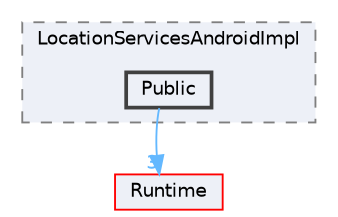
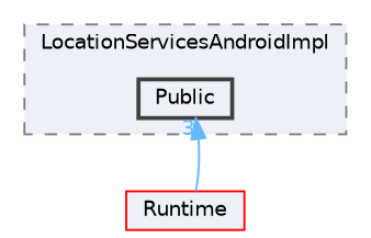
  digraph {
    compound=true
    node [fillcolor="#edf0f7" fontname=Helvetica fontsize=10 shape=box]
    n1 [color=grey25 height=0.2 label=Public style="filled,bold" width=0.4]
    n2 [color=red height=0.2 label=Runtime style=filled width=0.4]
    subgraph cluster_1 {
      bgcolor="#edf0f7"
      fontname=Helvetica
      fontsize=10
      label=LocationServicesAndroidImpl
      pencolor=grey50
      style="filled,dashed"
      n1
    }
-   n1 -> n2 [color=steelblue1 fontcolor=steelblue1 fontname=Helvetica fontsize=10 headlabel=3 labeldistance=1.5 labelfontname=Helvetica labelfontsize=10]
+   n2 -> n1 [color=steelblue1 fontcolor=steelblue1 fontname=Helvetica fontsize=10 headlabel=3 labeldistance=1.5 labelfontname=Helvetica labelfontsize=10]
  }
